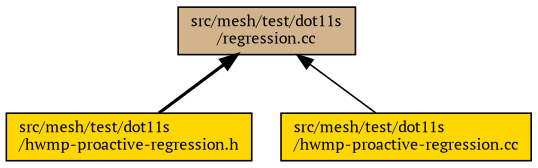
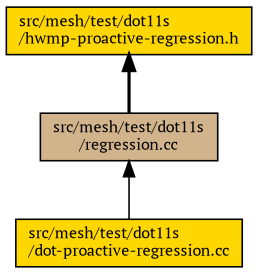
  digraph {
    fontname="PT Serif"
    node [color=black fillcolor=gold fontname="PT Serif" fontsize=10 shape=record style=filled]
    edge [color=black dir=back fontname="PT Serif" fontsize=10 labelfontname=Helvetica labelfontsize=10]
    n1 [fontcolor=black height=0.2 label="src/mesh/test/dot11s\l/hwmp-proactive-regression.h" width=0.4]
    n2 [fillcolor=tan height=0.2 label="src/mesh/test/dot11s\l/regression.cc" width=0.4]
-   n3 [height=0.2 label="src/mesh/test/dot11s\l/hwmp-proactive-regression.cc" width=0.4]
-   n2 -> n1 [style=bold]
+   n3 [height=0.2 label="src/mesh/test/dot11s\l/dot-proactive-regression.cc" width=0.4]
+   n1 -> n2 [style=bold]
    n2 -> n3 [style=solid]
  }
